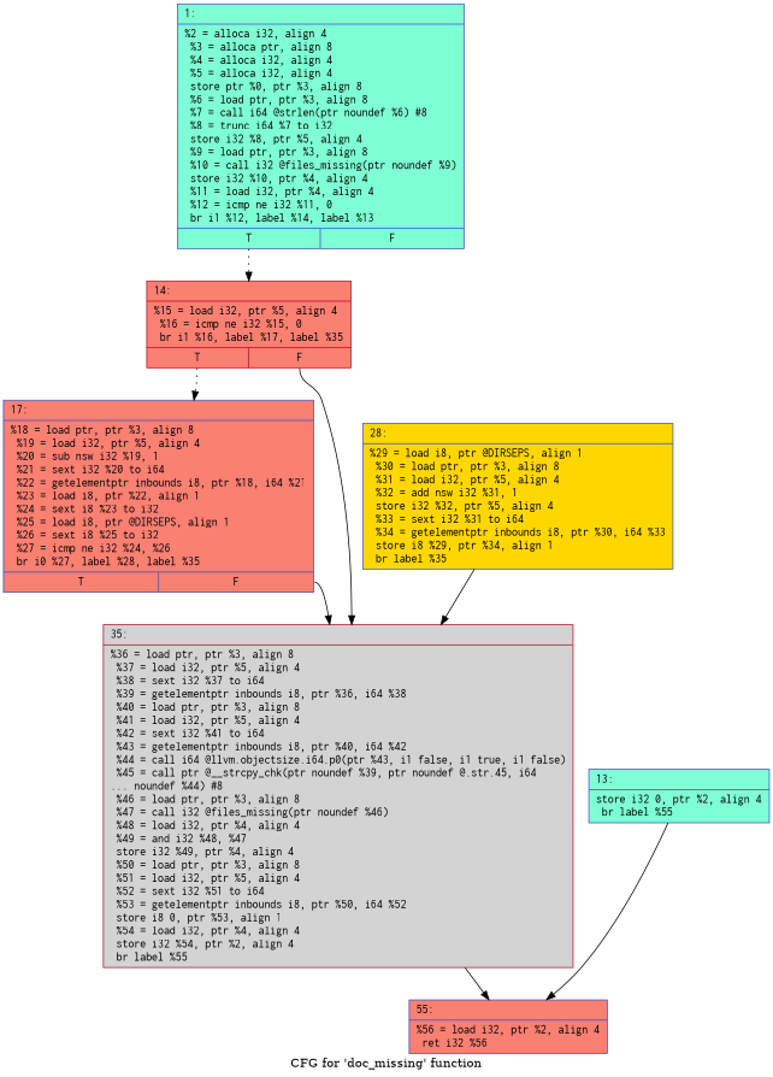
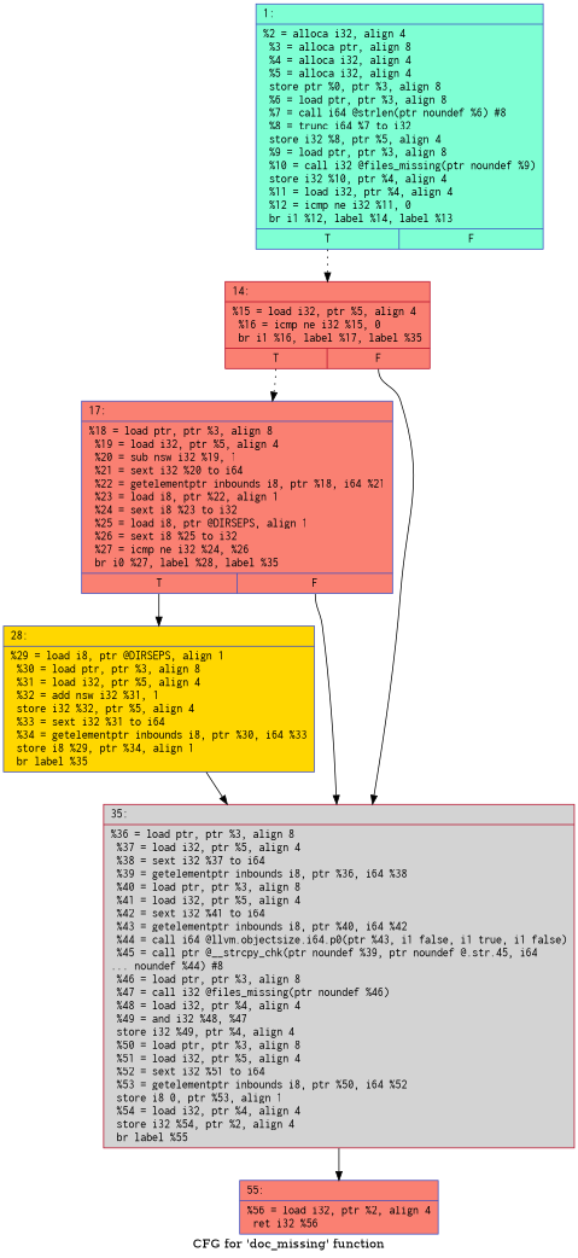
  digraph {
    label="CFG for 'doc_missing' function"
    node [color="#3d50c3ff" fillcolor=salmon fontname=Courier shape=record style=filled]
    edge [style=solid]
    n1 [fillcolor=aquamarine label="{1:\l|  %2 = alloca i32, align 4\l  %3 = alloca ptr, align 8\l  %4 = alloca i32, align 4\l  %5 = alloca i32, align 4\l  store ptr %0, ptr %3, align 8\l  %6 = load ptr, ptr %3, align 8\l  %7 = call i64 @strlen(ptr noundef %6) #8\l  %8 = trunc i64 %7 to i32\l  store i32 %8, ptr %5, align 4\l  %9 = load ptr, ptr %3, align 8\l  %10 = call i32 @files_missing(ptr noundef %9)\l  store i32 %10, ptr %4, align 4\l  %11 = load i32, ptr %4, align 4\l  %12 = icmp ne i32 %11, 0\l  br i1 %12, label %14, label %13\l|{<s0>T|<s1>F}}"]
    n2 [color="#b70d28ff" label="{14:\l|  %15 = load i32, ptr %5, align 4\l  %16 = icmp ne i32 %15, 0\l  br i1 %16, label %17, label %35\l|{<s0>T|<s1>F}}"]
    n3 [label="{17:\l|  %18 = load ptr, ptr %3, align 8\l  %19 = load i32, ptr %5, align 4\l  %20 = sub nsw i32 %19, 1\l  %21 = sext i32 %20 to i64\l  %22 = getelementptr inbounds i8, ptr %18, i64 %21\l  %23 = load i8, ptr %22, align 1\l  %24 = sext i8 %23 to i32\l  %25 = load i8, ptr @DIRSEPS, align 1\l  %26 = sext i8 %25 to i32\l  %27 = icmp ne i32 %24, %26\l  br i0 %27, label %28, label %35\l|{<s0>T|<s1>F}}"]
    n4 [color="#b70d28ff" fillcolor=lightgrey label="{35:\l|  %36 = load ptr, ptr %3, align 8\l  %37 = load i32, ptr %5, align 4\l  %38 = sext i32 %37 to i64\l  %39 = getelementptr inbounds i8, ptr %36, i64 %38\l  %40 = load ptr, ptr %3, align 8\l  %41 = load i32, ptr %5, align 4\l  %42 = sext i32 %41 to i64\l  %43 = getelementptr inbounds i8, ptr %40, i64 %42\l  %44 = call i64 @llvm.objectsize.i64.p0(ptr %43, i1 false, i1 true, i1 false)\l  %45 = call ptr @__strcpy_chk(ptr noundef %39, ptr noundef @.str.45, i64\l... noundef %44) #8\l  %46 = load ptr, ptr %3, align 8\l  %47 = call i32 @files_missing(ptr noundef %46)\l  %48 = load i32, ptr %4, align 4\l  %49 = and i32 %48, %47\l  store i32 %49, ptr %4, align 4\l  %50 = load ptr, ptr %3, align 8\l  %51 = load i32, ptr %5, align 4\l  %52 = sext i32 %51 to i64\l  %53 = getelementptr inbounds i8, ptr %50, i64 %52\l  store i8 0, ptr %53, align 1\l  %54 = load i32, ptr %4, align 4\l  store i32 %54, ptr %2, align 4\l  br label %55\l}"]
-   n5 [fillcolor=aquamarine label="{13:\l|  store i32 0, ptr %2, align 4\l  br label %55\l}"]
    n6 [label="{55:\l|  %56 = load i32, ptr %2, align 4\l  ret i32 %56\l}"]
    n7 [fillcolor=gold label="{28:\l|  %29 = load i8, ptr @DIRSEPS, align 1\l  %30 = load ptr, ptr %3, align 8\l  %31 = load i32, ptr %5, align 4\l  %32 = add nsw i32 %31, 1\l  store i32 %32, ptr %5, align 4\l  %33 = sext i32 %31 to i64\l  %34 = getelementptr inbounds i8, ptr %30, i64 %33\l  store i8 %29, ptr %34, align 1\l  br label %35\l}"]
    n1 -> n2 [style=dotted tailport=s0]
    n2 -> n3 [style=dotted tailport=s0]
    n2 -> n4 [tailport=s1]
    n3 -> n4 [tailport=s1]
+   n3 -> n7 [tailport=s0]
    n4 -> n6
-   n5 -> n6
    n7 -> n4
  }
